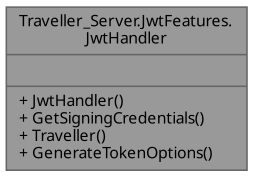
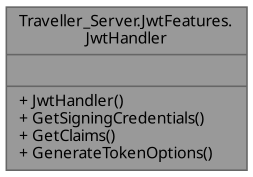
  digraph {
    fontname="Noto Sans"
-   n1 [color=gray40 fillcolor=grey60 fontcolor=black fontname="Noto Sans" fontsize=10 height=0.2 label="{Traveller_Server.JwtFeatures.\lJwtHandler\n||+ JwtHandler()\l+ GetSigningCredentials()\l+ Traveller()\l+ GenerateTokenOptions()\l}" shape=record style=filled width=0.4]
+   n1 [color=gray40 fillcolor=grey60 fontcolor=black fontname="Noto Sans" fontsize=10 height=0.2 label="{Traveller_Server.JwtFeatures.\lJwtHandler\n||+ JwtHandler()\l+ GetSigningCredentials()\l+ GetClaims()\l+ GenerateTokenOptions()\l}" shape=record style=filled width=0.4]
  }
